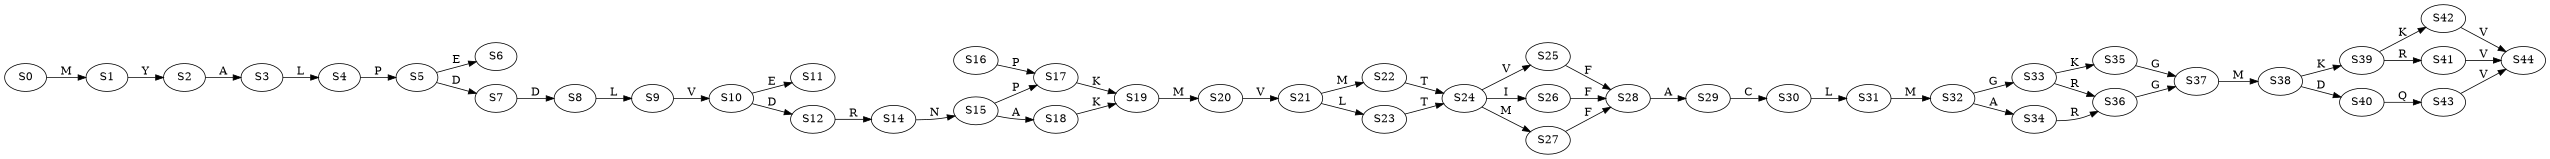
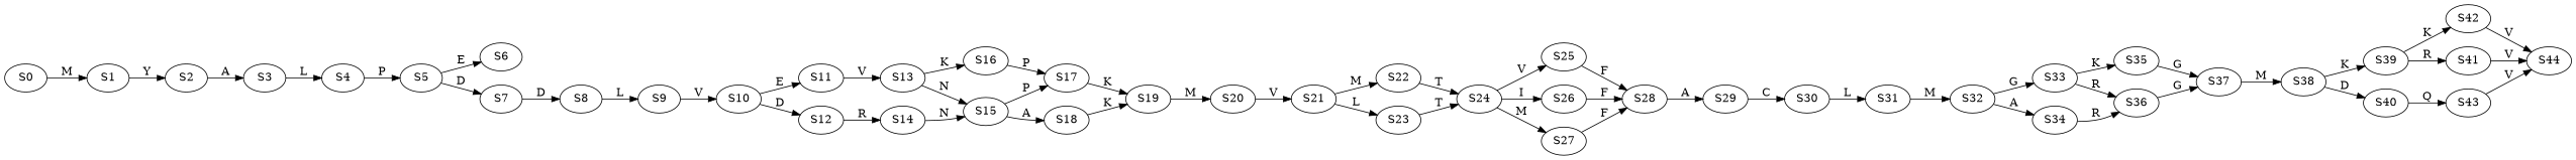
  strict digraph {
    rankdir=LR
    S0
    S1
    S2
    S3
    S4
    S5
    S6
    S7
    S8
    S9
    S10
    S11
    S12
+   S13
    S14
    S15
    S16
    S17
    S18
    S19
    S20
    S21
    S22
    S23
    S24
    S25
    S26
    S27
    S28
    S29
    S30
    S31
    S32
    S33
    S34
    S35
    S36
    S37
    S38
    S39
    S40
    S41
    S42
    S43
    S44
    S0 -> S1 [label=M]
    S1 -> S2 [label=Y]
    S2 -> S3 [label=A]
    S3 -> S4 [label=L]
    S4 -> S5 [label=P]
    S5 -> S6 [label=E]
    S5 -> S7 [label=D]
    S7 -> S8 [label=D]
    S8 -> S9 [label=L]
    S9 -> S10 [label=V]
    S10 -> S11 [label=E]
    S10 -> S12 [label=D]
+   S11 -> S13 [label=V]
    S12 -> S14 [label=R]
+   S13 -> S15 [label=N]
+   S13 -> S16 [label=K]
    S14 -> S15 [label=N]
    S15 -> S17 [label=P]
    S15 -> S18 [label=A]
    S16 -> S17 [label=P]
    S17 -> S19 [label=K]
    S18 -> S19 [label=K]
    S19 -> S20 [label=M]
    S20 -> S21 [label=V]
    S21 -> S22 [label=M]
    S21 -> S23 [label=L]
    S22 -> S24 [label=T]
    S23 -> S24 [label=T]
    S24 -> S25 [label=V]
    S24 -> S26 [label=I]
    S24 -> S27 [label=M]
    S25 -> S28 [label=F]
    S26 -> S28 [label=F]
    S27 -> S28 [label=F]
    S28 -> S29 [label=A]
    S29 -> S30 [label=C]
    S30 -> S31 [label=L]
    S31 -> S32 [label=M]
    S32 -> S33 [label=G]
    S32 -> S34 [label=A]
    S33 -> S35 [label=K]
    S33 -> S36 [label=R]
    S34 -> S36 [label=R]
    S35 -> S37 [label=G]
    S36 -> S37 [label=G]
    S37 -> S38 [label=M]
    S38 -> S39 [label=K]
    S38 -> S40 [label=D]
    S39 -> S41 [label=R]
    S39 -> S42 [label=K]
    S40 -> S43 [label=Q]
    S41 -> S44 [label=V]
    S42 -> S44 [label=V]
    S43 -> S44 [label=V]
  }
